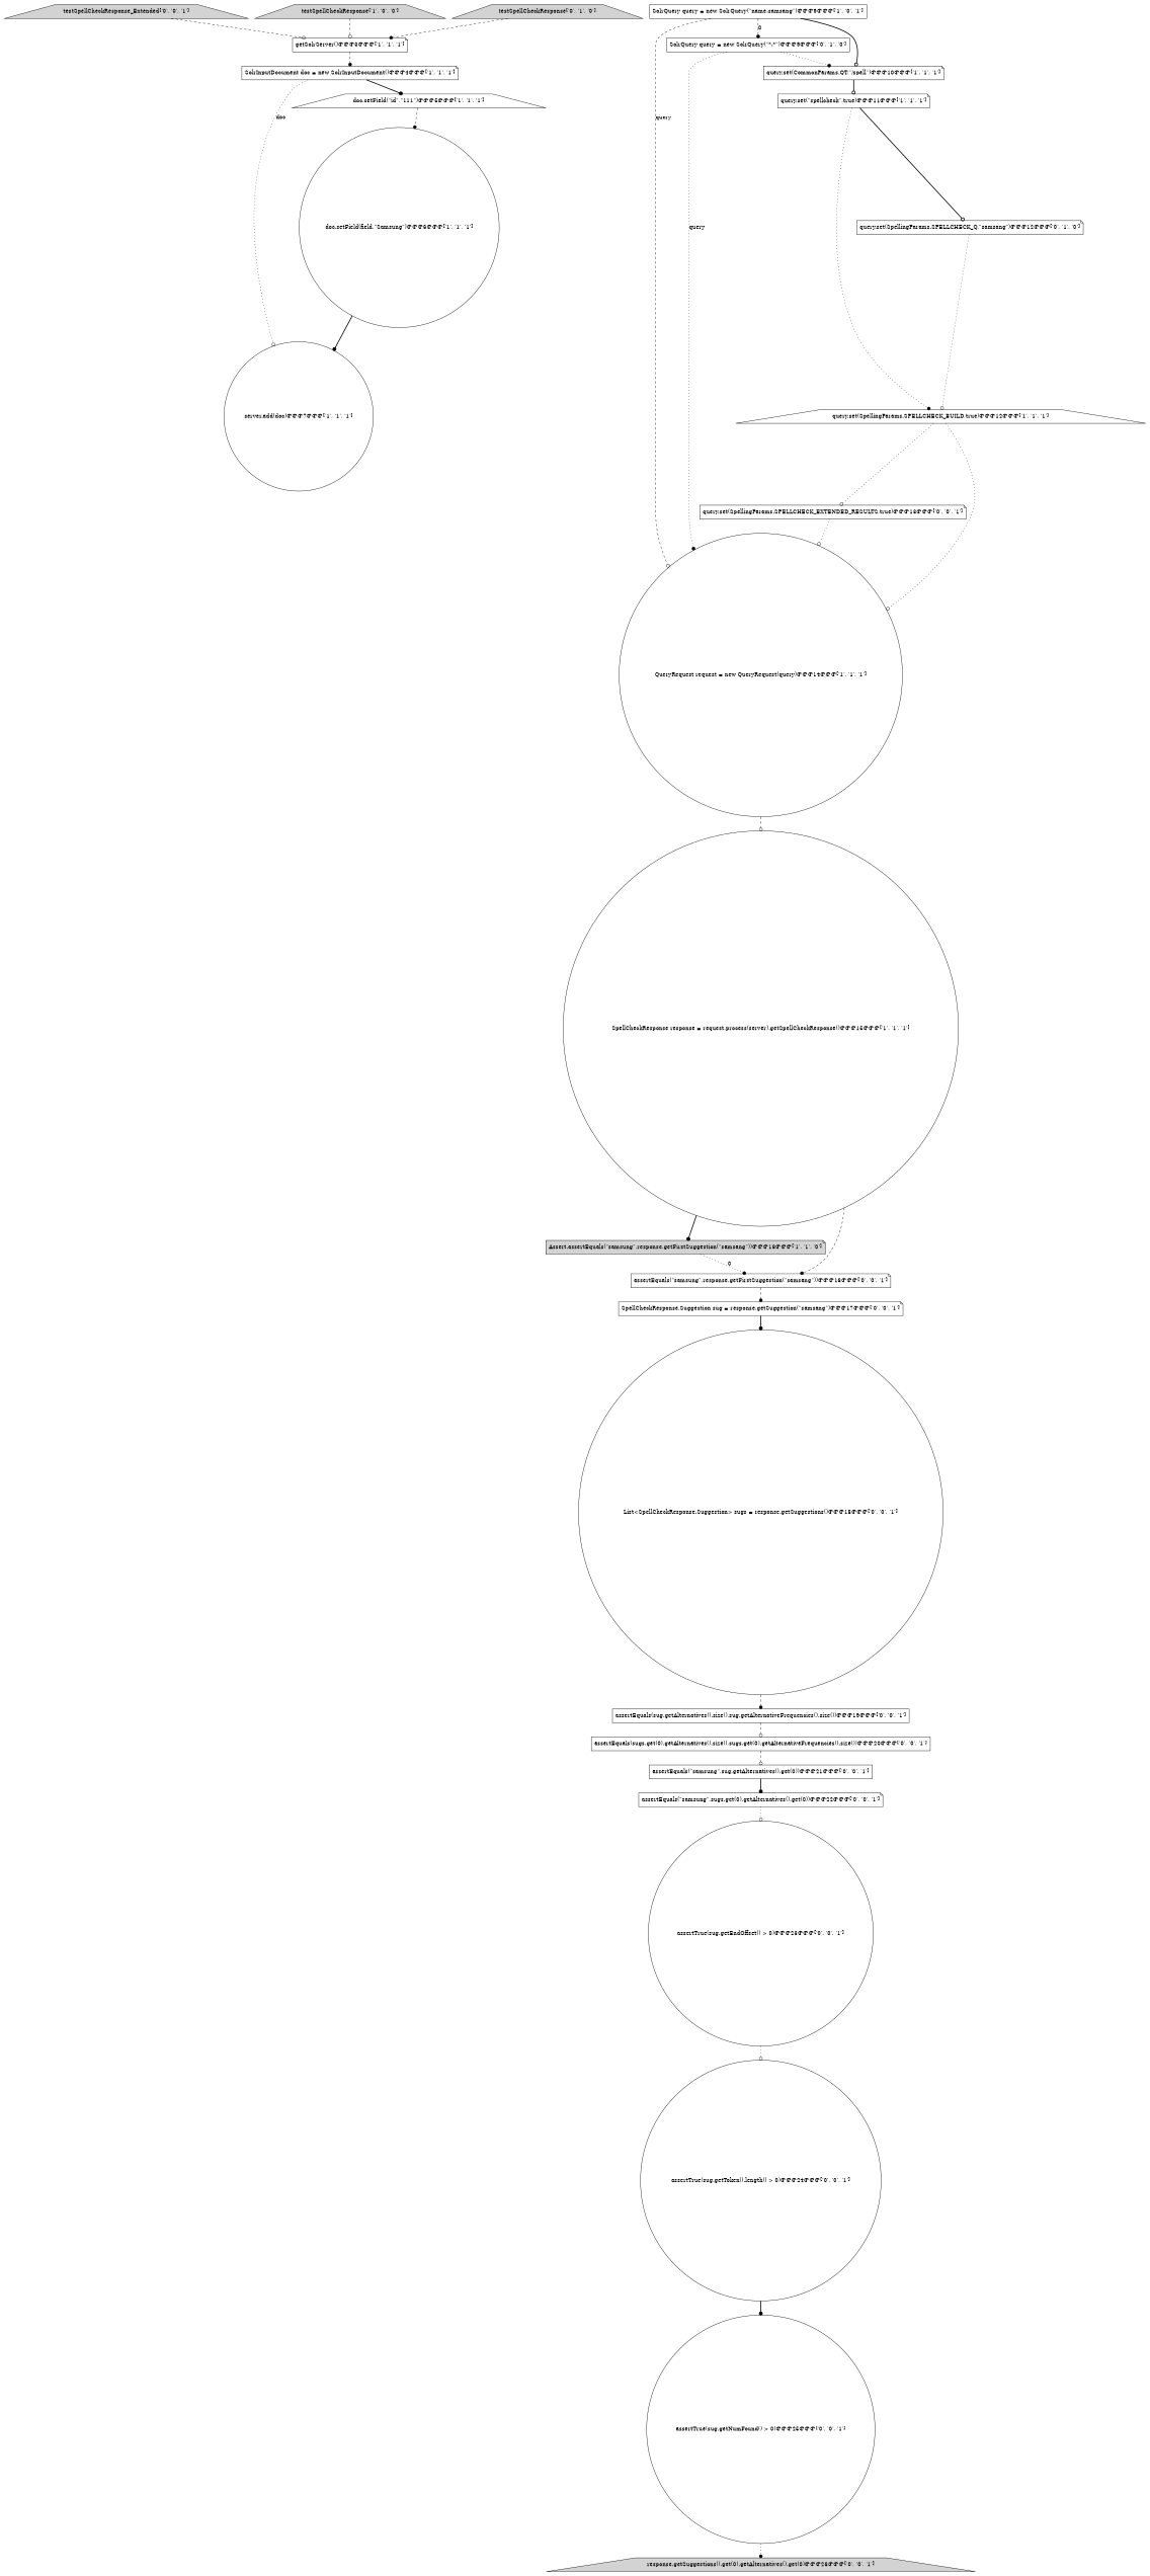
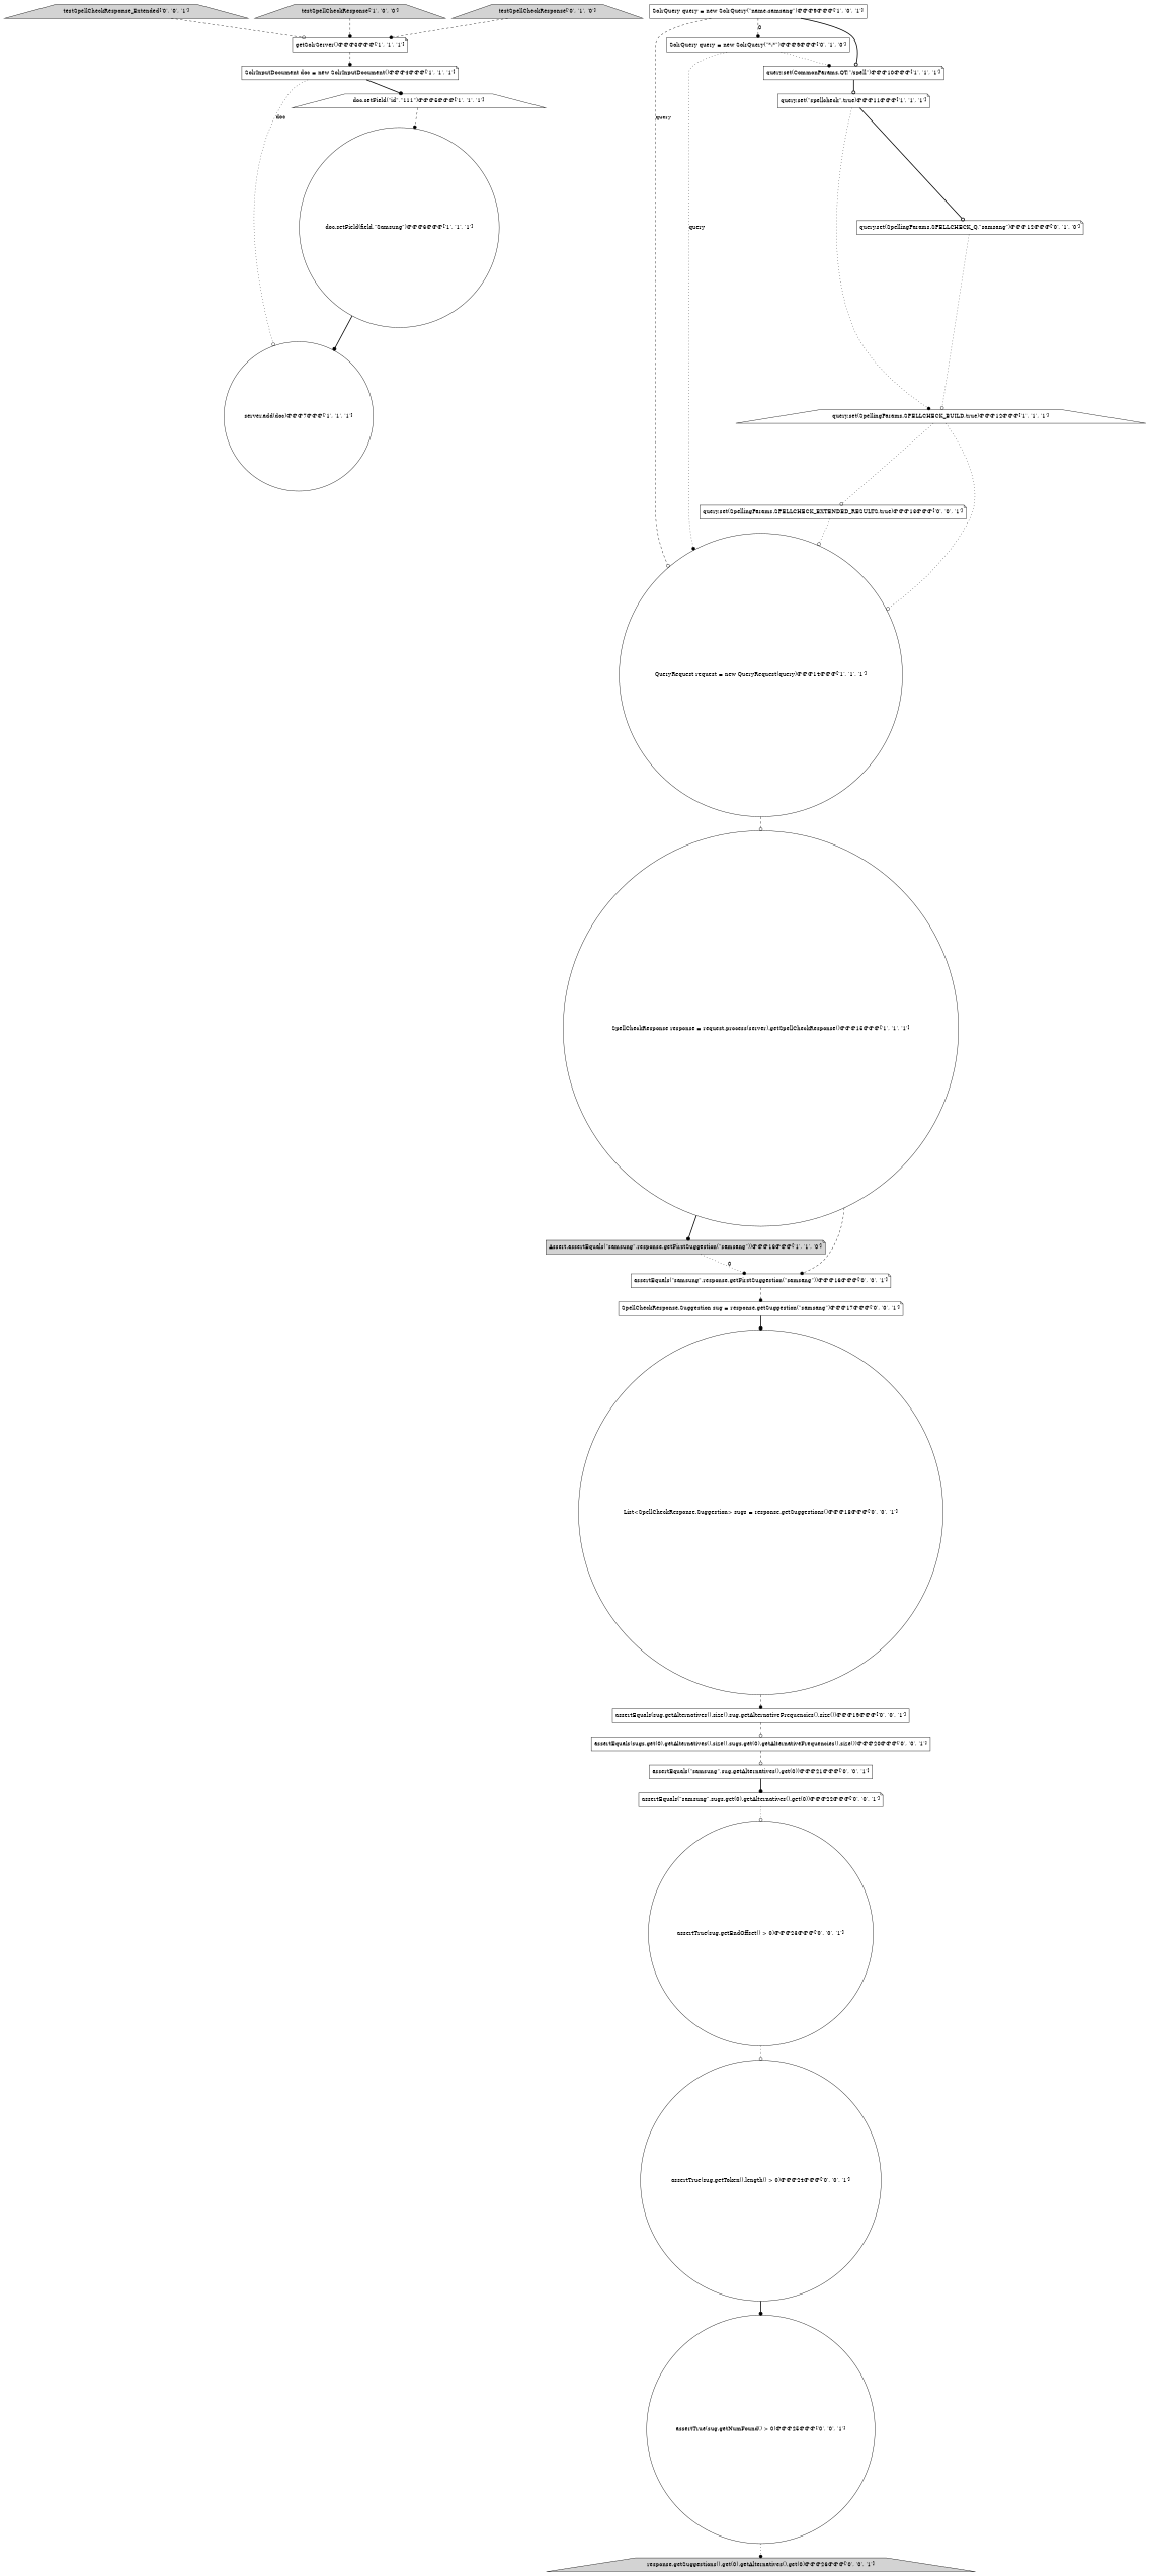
  digraph {
    node [fillcolor=white shape=note style=filled]
    edge [arrowhead=dot style=dashed]
    n1 [label="server.add(doc)@@@7@@@['1', '1', '1']" shape=circle]
    n2 [label="query.set(\"spellcheck\",true)@@@11@@@['1', '1', '1']"]
    n3 [label="query.set(SpellingParams.SPELLCHECK_BUILD,true)@@@12@@@['1', '1', '1']" shape=trapezium]
    n4 [label="query.set(SpellingParams.SPELLCHECK_Q,\"samsang\")@@@12@@@['0', '1', '0']"]
    n5 [label="query.set(SpellingParams.SPELLCHECK_EXTENDED_RESULTS,true)@@@13@@@['0', '0', '1']"]
    n6 [label="QueryRequest request = new QueryRequest(query)@@@14@@@['1', '1', '1']" shape=circle]
    n7 [fillcolor=lightgray label="testSpellCheckResponse_Extended['0', '0', '1']" shape=trapezium]
    n8 [label="getSolrServer()@@@3@@@['1', '1', '1']"]
    n9 [label="SolrInputDocument doc = new SolrInputDocument()@@@4@@@['1', '1', '1']"]
    n10 [label="SpellCheckResponse response = request.process(server).getSpellCheckResponse()@@@15@@@['1', '1', '1']" shape=circle]
    n11 [label="assertEquals(\"samsung\",sugs.get(0).getAlternatives().get(0))@@@22@@@['0', '0', '1']"]
    n12 [label="assertTrue(sug.getEndOffset() > 0)@@@23@@@['0', '0', '1']" shape=circle]
    n13 [label="assertTrue(sug.getToken().length() > 0)@@@24@@@['0', '0', '1']" shape=circle]
    n14 [label="doc.setField(\"id\",\"111\")@@@5@@@['1', '1', '1']" shape=trapezium]
    n15 [label="doc.setField(field,\"Samsung\")@@@6@@@['1', '1', '1']" shape=circle]
    n16 [fillcolor=lightgray label="testSpellCheckResponse['1', '0', '0']" shape=trapezium]
    n17 [fillcolor=lightgray label="testSpellCheckResponse['0', '1', '0']" shape=trapezium]
    n18 [label="assertEquals(\"samsung\",sug.getAlternatives().get(0))@@@21@@@['0', '0', '1']" shape=box]
    n19 [fillcolor=lightgray label="Assert.assertEquals(\"samsung\",response.getFirstSuggestion(\"samsang\"))@@@16@@@['1', '1', '0']"]
    n20 [label="assertEquals(\"samsung\",response.getFirstSuggestion(\"samsang\"))@@@16@@@['0', '0', '1']"]
    n21 [label="SpellCheckResponse.Suggestion sug = response.getSuggestion(\"samsang\")@@@17@@@['0', '0', '1']"]
    n22 [label="assertTrue(sug.getNumFound() > 0)@@@25@@@['0', '0', '1']" shape=circle]
    n23 [fillcolor=lightgray label="response.getSuggestions().get(0).getAlternatives().get(0)@@@26@@@['0', '0', '1']" shape=trapezium]
    n24 [label="SolrQuery query = new SolrQuery(\"name:samsang\")@@@9@@@['1', '0', '1']" shape=box]
    n25 [label="SolrQuery query = new SolrQuery(\"*:*\")@@@9@@@['0', '1', '0']" shape=box]
    n26 [label="query.set(CommonParams.QT,\"/spell\")@@@10@@@['1', '1', '1']"]
    n27 [label="assertEquals(sug.getAlternatives().size(),sug.getAlternativeFrequencies().size())@@@19@@@['0', '0', '1']" shape=box]
    n28 [label="assertEquals(sugs.get(0).getAlternatives().size(),sugs.get(0).getAlternativeFrequencies().size())@@@20@@@['0', '0', '1']" shape=box]
    n29 [label="List<SpellCheckResponse.Suggestion> sugs = response.getSuggestions()@@@18@@@['0', '0', '1']" shape=circle]
    n2 -> n3 [style=dotted]
    n2 -> n4 [arrowhead=odot style=bold]
    n3 -> n5 [arrowhead=odot style=dotted]
    n3 -> n6 [arrowhead=odot style=dotted]
    n4 -> n3 [arrowhead=odot style=dotted]
    n5 -> n6 [arrowhead=odot style=dotted]
    n6 -> n10 [arrowhead=odot]
    n7 -> n8 [arrowhead=odot]
    n8 -> n9
    n9 -> n1 [arrowhead=odot label=doc style=dotted]
    n9 -> n14 [style=bold]
    n10 -> n19 [style=bold]
    n10 -> n20
    n11 -> n12 [arrowhead=odot style=dotted]
    n12 -> n13 [arrowhead=odot style=dotted]
    n13 -> n22 [style=bold]
    n14 -> n15
    n15 -> n1 [style=bold]
-   n16 -> n8 [arrowhead=odot]
+   n16 -> n8
    n17 -> n8
    n18 -> n11 [style=bold]
    n19 -> n20 [label=0 style=dotted]
    n20 -> n21
    n21 -> n29 [style=bold]
    n22 -> n23 [style=dotted]
    n24 -> n6 [arrowhead=odot label=query]
    n24 -> n25 [label=0]
    n24 -> n26 [arrowhead=odot style=bold]
    n25 -> n6 [label=query style=dotted]
    n25 -> n26 [style=dotted]
    n26 -> n2 [arrowhead=odot style=bold]
    n27 -> n28 [arrowhead=odot]
    n28 -> n18 [arrowhead=odot]
    n29 -> n27
  }
